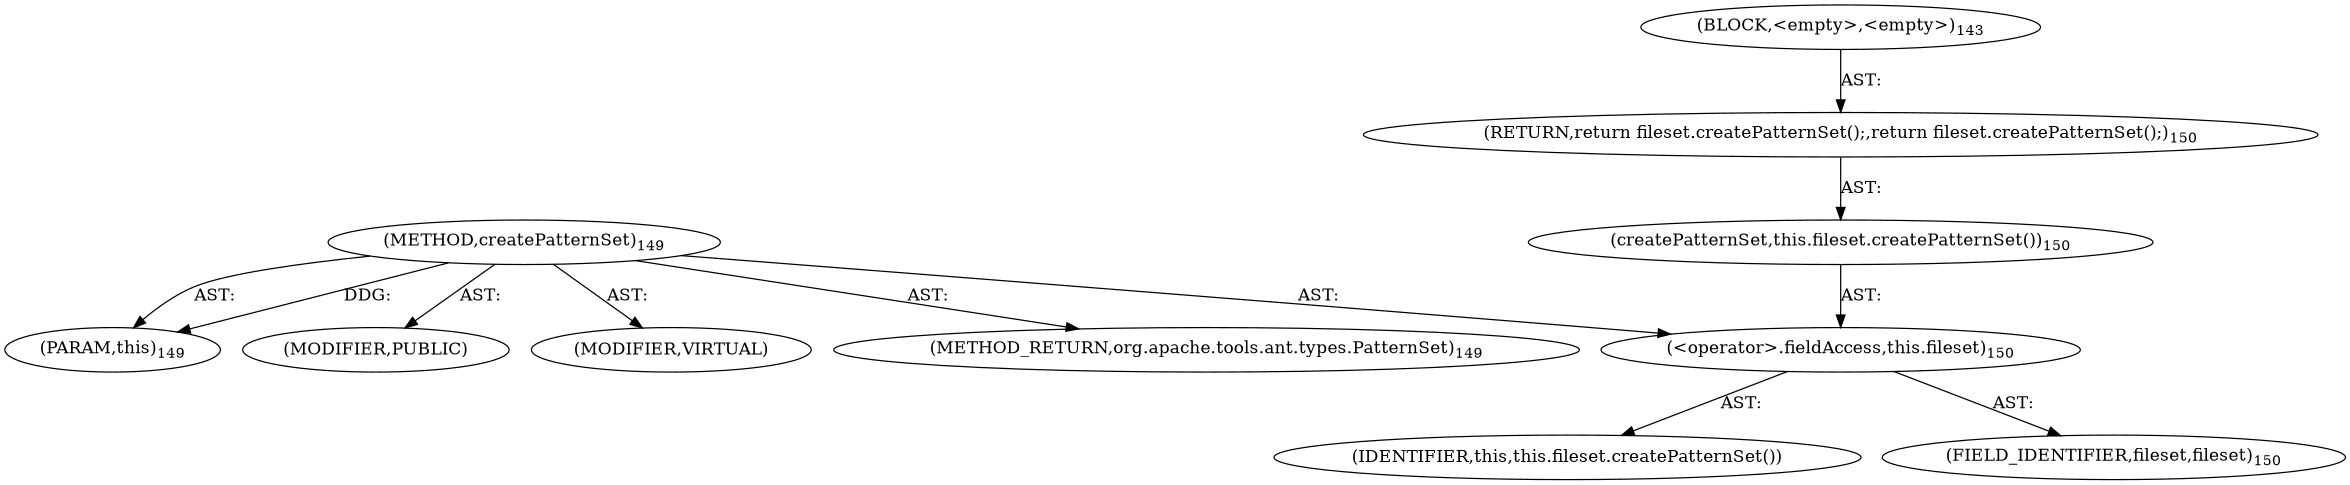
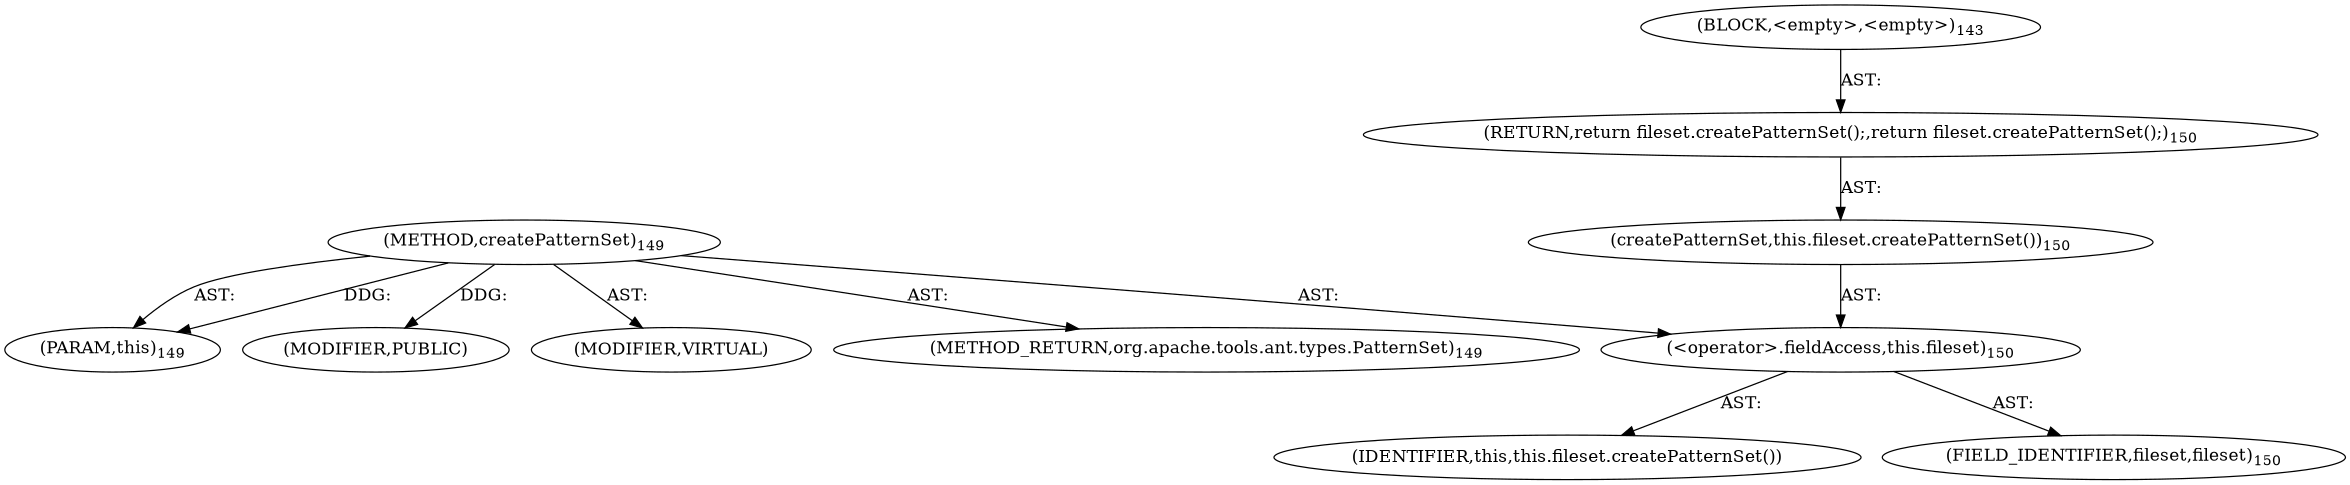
  digraph {
    n1 [label=<(METHOD,createPatternSet)<SUB>149</SUB>>]
    n2 [label=<(PARAM,this)<SUB>149</SUB>>]
    n3 [label=<(MODIFIER,PUBLIC)>]
    n4 [label=<(MODIFIER,VIRTUAL)>]
    n5 [label=<(METHOD_RETURN,org.apache.tools.ant.types.PatternSet)<SUB>149</SUB>>]
    n6 [label=<(&lt;operator&gt;.fieldAccess,this.fileset)<SUB>150</SUB>>]
    n7 [label=<(BLOCK,&lt;empty&gt;,&lt;empty&gt;)<SUB>143</SUB>>]
    n8 [label=<(RETURN,return fileset.createPatternSet();,return fileset.createPatternSet();)<SUB>150</SUB>>]
    n9 [label=<(createPatternSet,this.fileset.createPatternSet())<SUB>150</SUB>>]
    n10 [label=<(IDENTIFIER,this,this.fileset.createPatternSet())>]
    n11 [label=<(FIELD_IDENTIFIER,fileset,fileset)<SUB>150</SUB>>]
    n1 -> n2 [label="AST: "]
    n1 -> n2 [label="DDG: "]
-   n1 -> n3 [label="AST: "]
+   n1 -> n3 [label="DDG: "]
    n1 -> n4 [label="AST: "]
    n1 -> n5 [label="AST: "]
    n1 -> n6 [label="AST: "]
    n6 -> n10 [label="AST: "]
    n6 -> n11 [label="AST: "]
    n7 -> n8 [label="AST: "]
    n8 -> n9 [label="AST: "]
    n9 -> n6 [label="AST: "]
  }
